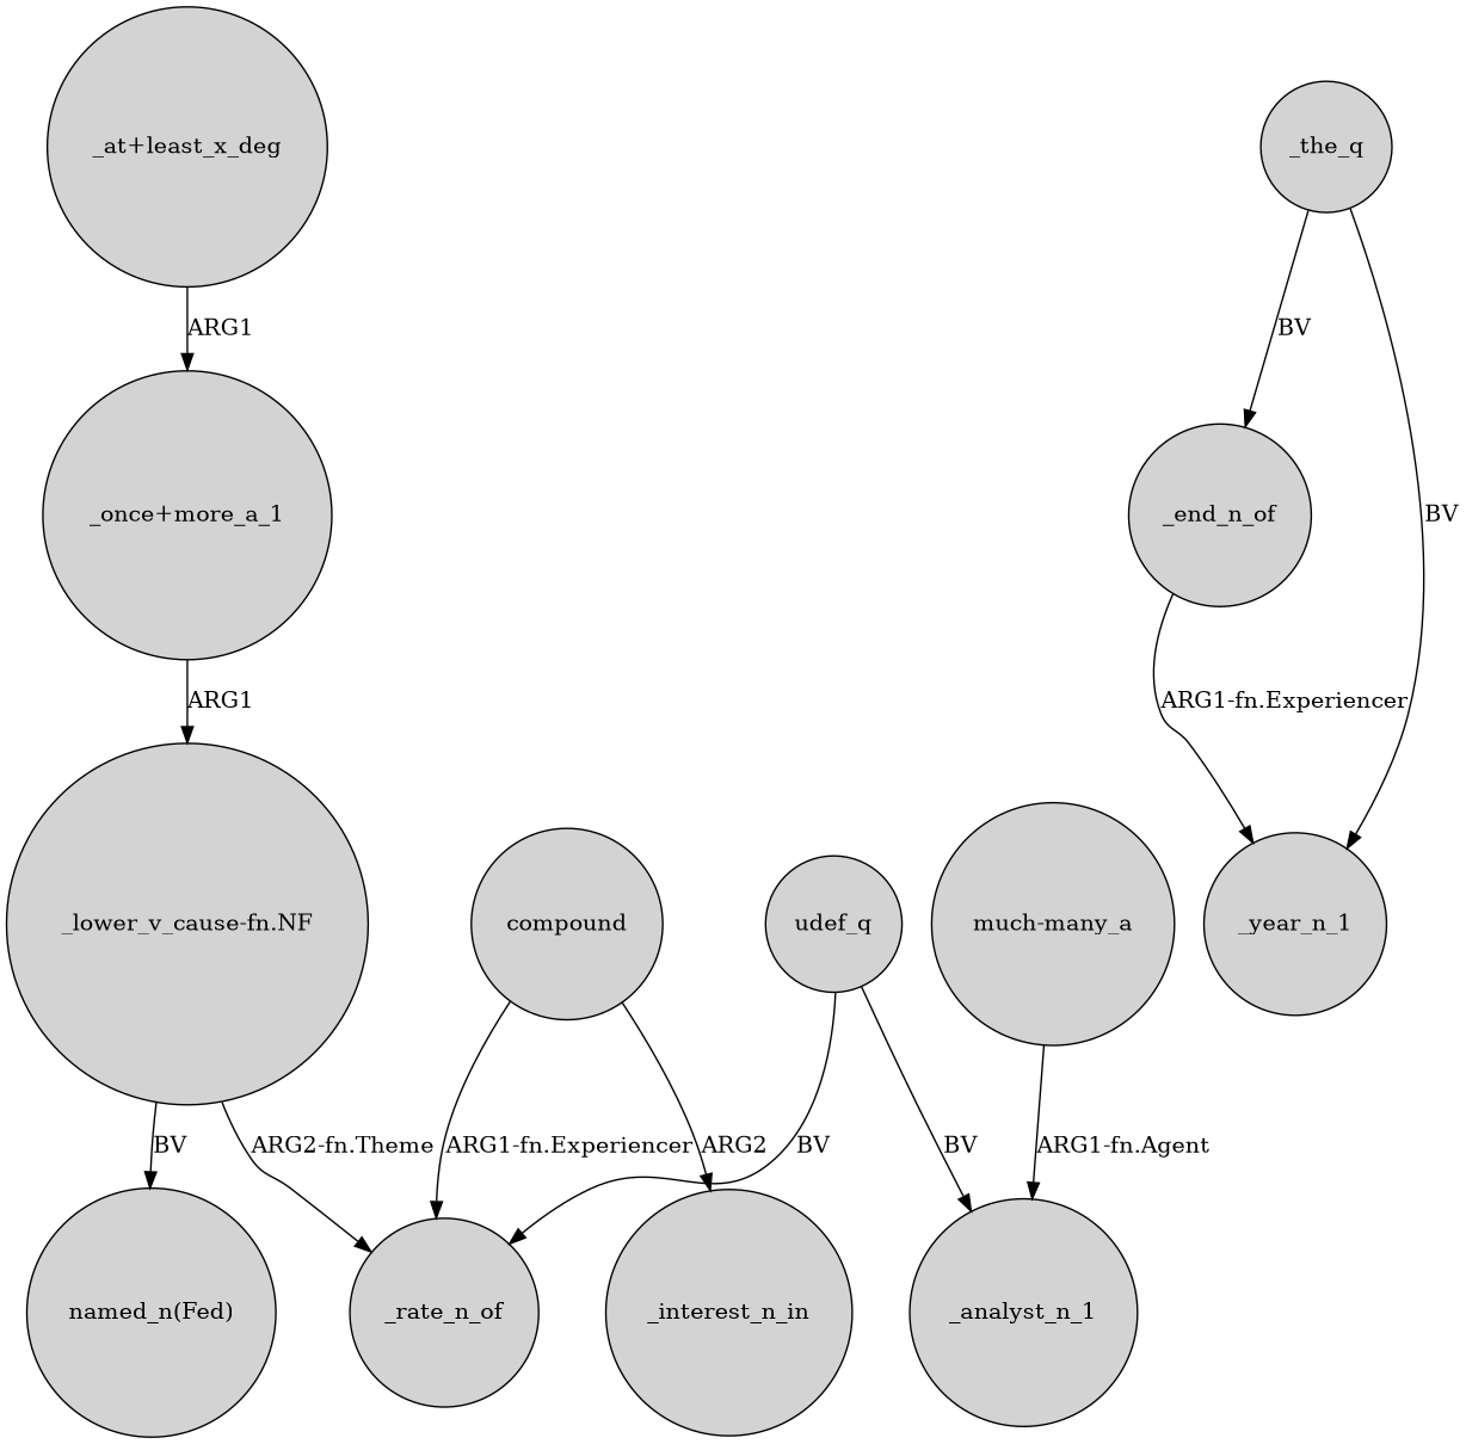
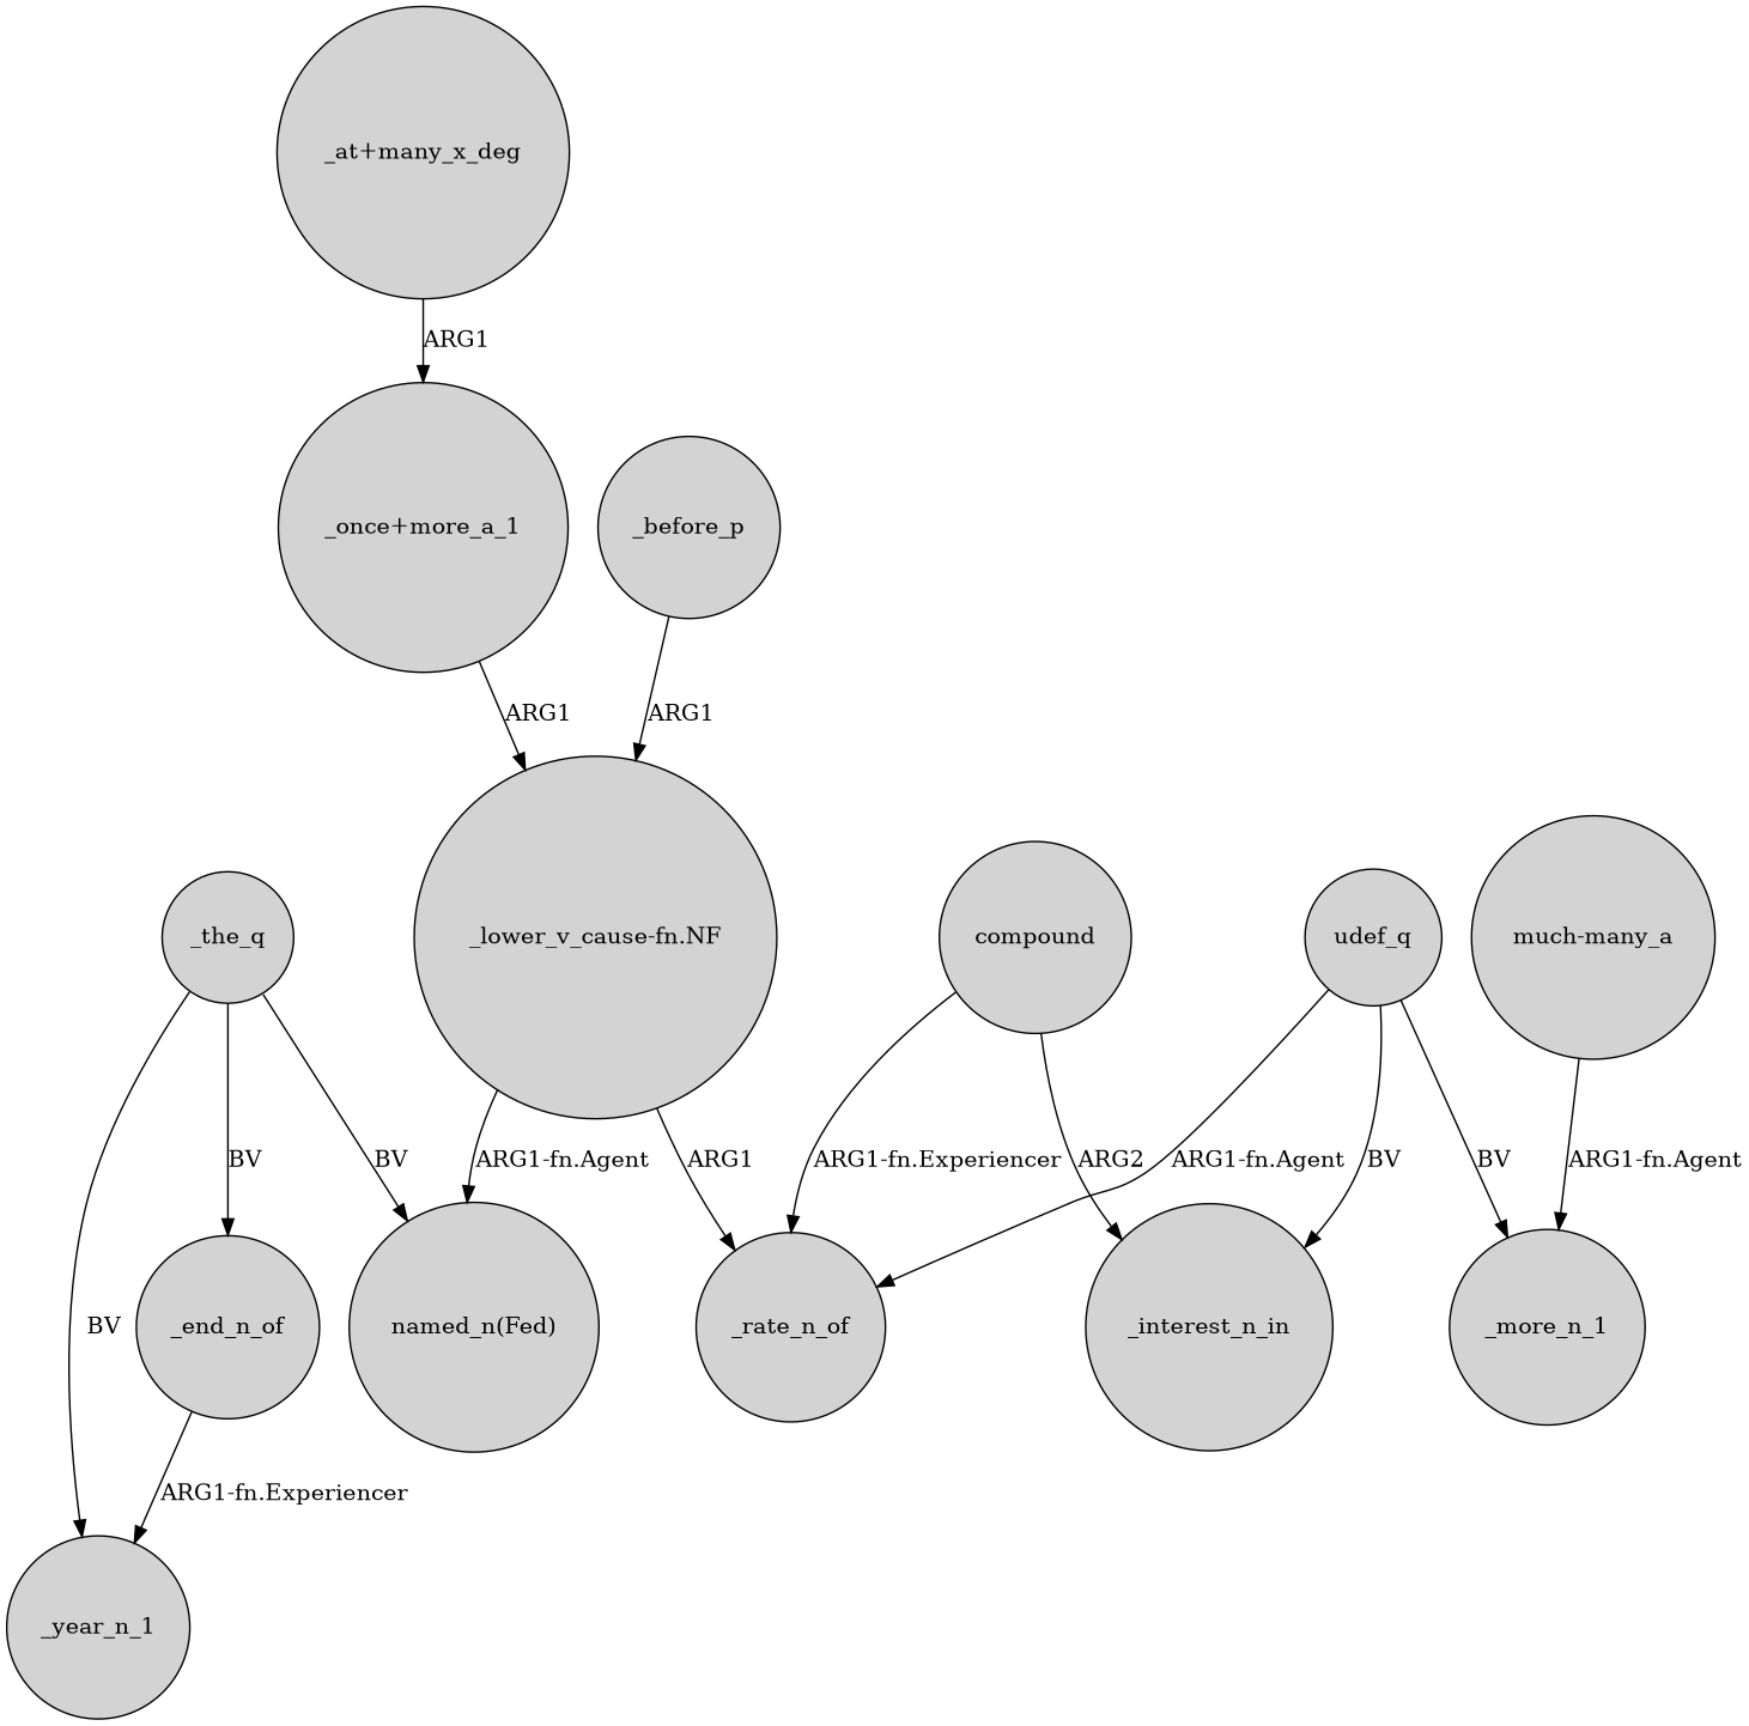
  digraph {
    node [shape=circle style=filled]
    compound
    _rate_n_of
    _interest_n_in
    "_lower_v_cause-fn.NF"
    "named_n(Fed)"
    _the_q
    _end_n_of
    _year_n_1
    udef_q
-   _analyst_n_1
+   _analyst_n_1 [label=_more_n_1]
    "_once+more_a_1"
    "much-many_a"
-   "_at+least_x_deg"
+   _before_p
+   "_at+least_x_deg" [label="_at+many_x_deg"]
    compound -> _rate_n_of [label="ARG1-fn.Experiencer"]
    compound -> _interest_n_in [label=ARG2]
-   "_lower_v_cause-fn.NF" -> _rate_n_of [label="ARG2-fn.Theme"]
-   "_lower_v_cause-fn.NF" -> "named_n(Fed)" [label=BV]
+   "_lower_v_cause-fn.NF" -> _rate_n_of [label=ARG1]
+   "_lower_v_cause-fn.NF" -> "named_n(Fed)" [label="ARG1-fn.Agent"]
+   _the_q -> "named_n(Fed)" [label=BV]
    _the_q -> _end_n_of [label=BV]
    _the_q -> _year_n_1 [label=BV]
    _end_n_of -> _year_n_1 [label="ARG1-fn.Experiencer"]
-   udef_q -> _rate_n_of [label=BV]
+   udef_q -> _rate_n_of [label="ARG1-fn.Agent"]
+   udef_q -> _interest_n_in [label=BV]
    udef_q -> _analyst_n_1 [label=BV]
    "_once+more_a_1" -> "_lower_v_cause-fn.NF" [label=ARG1]
    "much-many_a" -> _analyst_n_1 [label="ARG1-fn.Agent"]
+   _before_p -> "_lower_v_cause-fn.NF" [label=ARG1]
    "_at+least_x_deg" -> "_once+more_a_1" [label=ARG1]
  }
